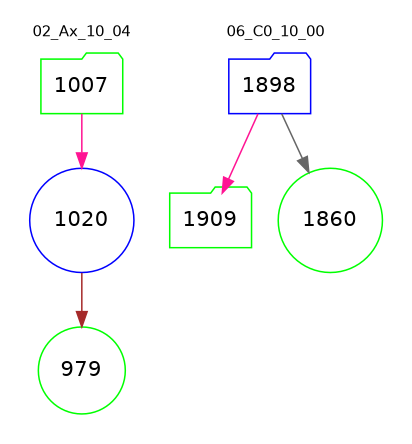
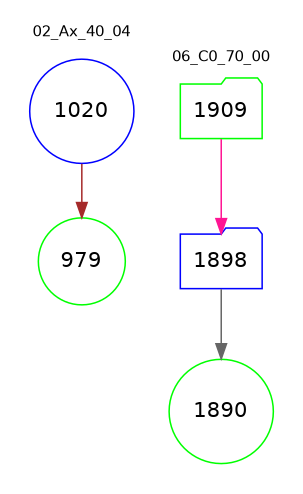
  digraph {
    fontname="DejaVu Sans"
    node [color=green fontname="DejaVu Sans" shape=folder]
    edge [color=deeppink fontname="DejaVu Sans"]
-   n1 [label=1007]
    n2 [color=blue label=1020 shape=circle]
    n3 [label=979 shape=circle]
    n4 [label=1909]
    n5 [color=blue label=1898]
-   n6 [label=1860 shape=circle]
+   n6 [label=1890 shape=circle]
    subgraph cluster_1 {
      color=white
      fontsize=10
-     label="02_Ax_10_04"
-     n1
+     label="02_Ax_40_04"
      n2
      n3
    }
    subgraph cluster_2 {
      color=white
      fontsize=10
-     label="06_C0_10_00"
+     label="06_C0_70_00"
      n4
      n5
      n6
    }
-   n1 -> n2
    n2 -> n3 [color=brown]
-   n5 -> n4
+   n4 -> n5
    n5 -> n6 [color=gray40]
  }
